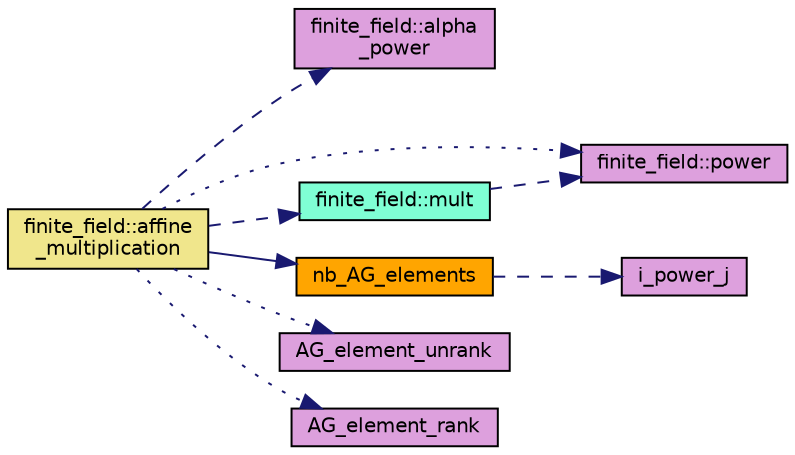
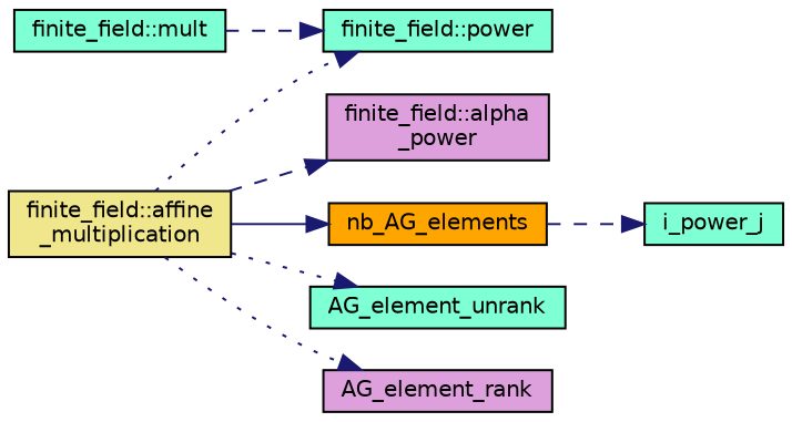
  digraph {
    rankdir=LR
    node [color=black fillcolor=plum fontname=Helvetica fontsize=10 shape=record style=filled]
    edge [color=midnightblue fontname=Helvetica fontsize=10 labelfontname=Helvetica labelfontsize=10 style=dashed]
    n1 [fillcolor=khaki fontcolor=black height=0.2 label="finite_field::affine\l_multiplication" width=0.4]
    n2 [height=0.2 label="finite_field::alpha\l_power" width=0.4]
-   n3 [height=0.2 label="finite_field::power" width=0.4]
+   n3 [fillcolor=aquamarine height=0.2 label="finite_field::power" width=0.4]
    n4 [fillcolor=aquamarine height=0.2 label="finite_field::mult" width=0.4]
    n5 [fillcolor=orange height=0.2 label=nb_AG_elements width=0.4]
-   n6 [height=0.2 label=AG_element_unrank width=0.4]
+   n6 [fillcolor=aquamarine height=0.2 label=AG_element_unrank width=0.4]
    n7 [height=0.2 label=AG_element_rank width=0.4]
-   n8 [height=0.2 label=i_power_j width=0.4]
+   n8 [fillcolor=aquamarine height=0.2 label=i_power_j width=0.4]
    n1 -> n2
    n1 -> n3 [style=dotted]
-   n1 -> n4
    n1 -> n5 [style=solid]
    n1 -> n6 [style=dotted]
    n1 -> n7 [style=dotted]
    n4 -> n3
    n5 -> n8
  }
